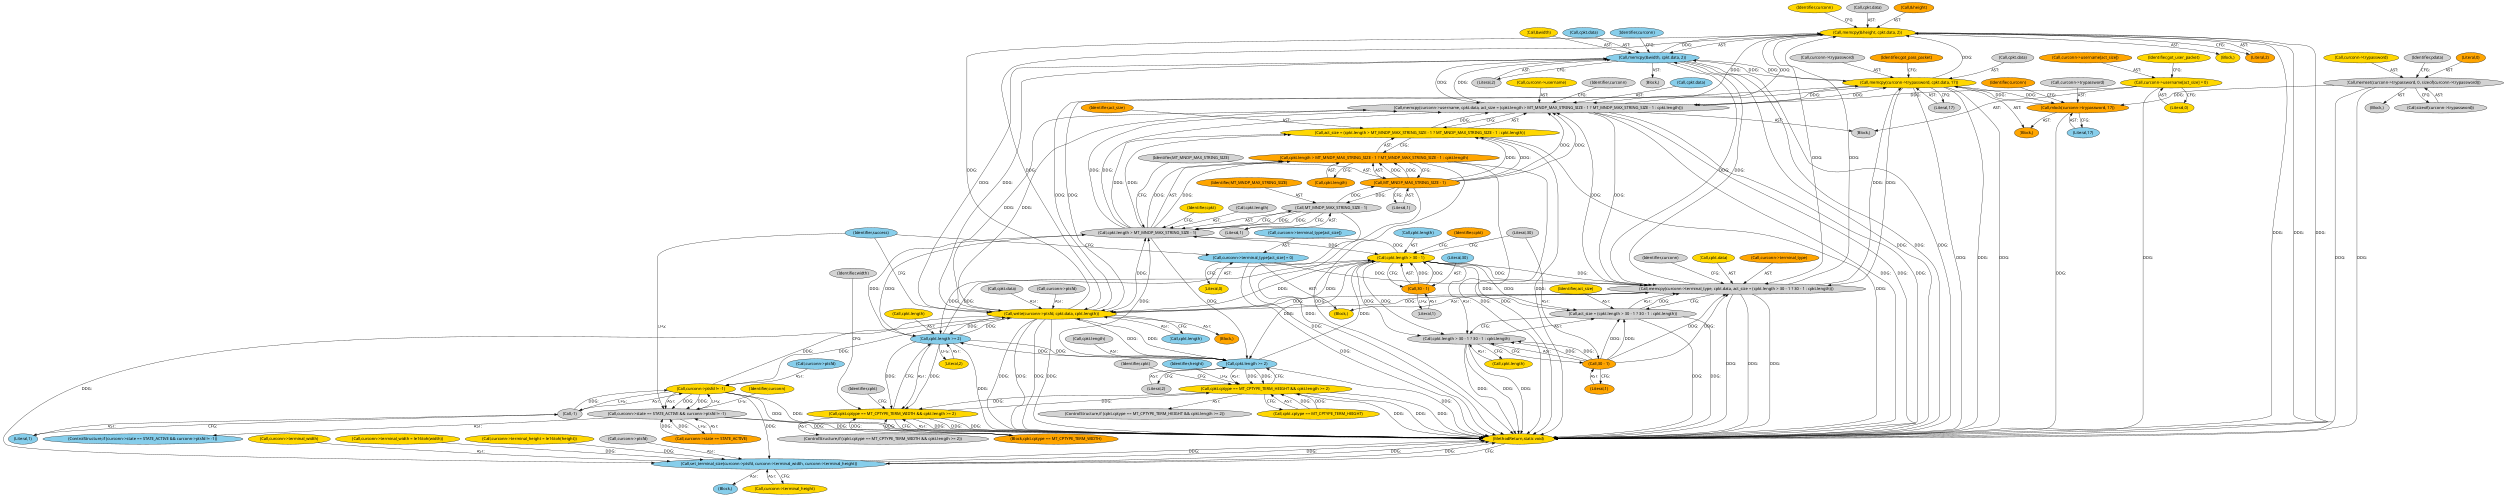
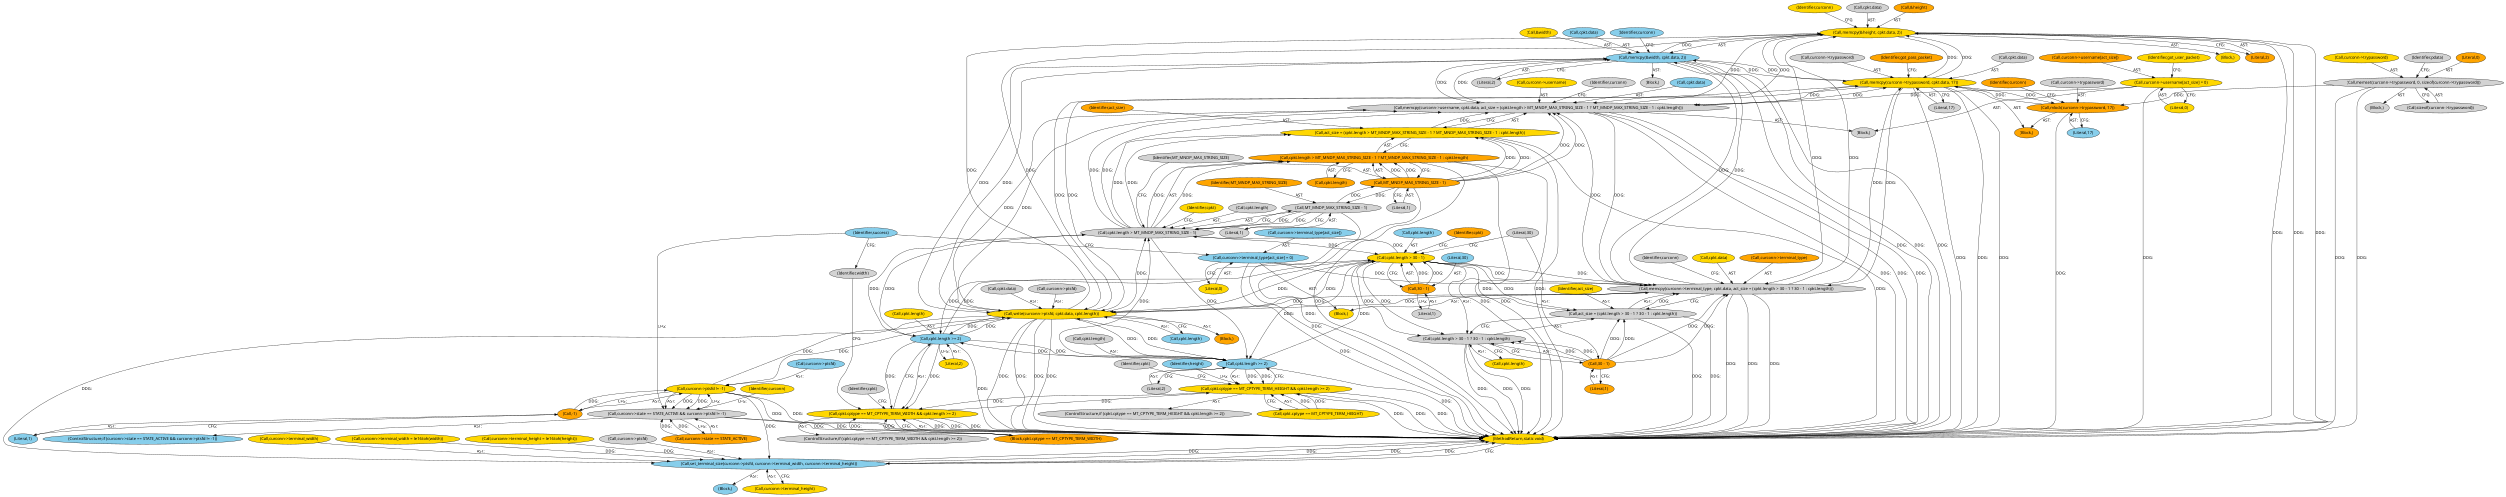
  digraph {
    fontname="Noto Sans"
    node [fillcolor=lightgrey fontname="Noto Sans" style=filled]
    edge [fontname="Noto Sans"]
    n1 [fillcolor=gold label="(Call,memcpy(&height, cpkt.data, 2))"]
    n2 [fillcolor=skyblue label="(Call,memcpy(&width, cpkt.data, 2))"]
    n3 [fillcolor=gold label="(Call,memcpy(curconn->trypassword, cpkt.data, 17))"]
    n4 [label="(Call,memcpy(curconn->username, cpkt.data, act_size = (cpkt.length > MT_MNDP_MAX_STRING_SIZE - 1 ? MT_MNDP_MAX_STRING_SIZE - 1 : cpkt.length)))"]
    n5 [label="(Call,memcpy(curconn->terminal_type, cpkt.data, act_size = (cpkt.length > 30 - 1 ? 30 - 1 : cpkt.length)))"]
    n6 [fillcolor=gold label="(Call,write(curconn->ptsfd, cpkt.data, cpkt.length))"]
    n7 [fillcolor=gold label="(Block,)"]
    n8 [fillcolor=gold label="(MethodReturn,static void)"]
    n9 [fillcolor=orange label="(Literal,2)"]
    n10 [label="(Literal,2)"]
    n11 [label="(Block,)"]
    n12 [fillcolor=orange label="(Call,mlock(curconn->trypassword, 17))"]
    n13 [fillcolor=orange label="(Block,)"]
    n14 [label="(Literal,17)"]
    n15 [fillcolor=gold label="(Call,act_size = (cpkt.length > MT_MNDP_MAX_STRING_SIZE - 1 ? MT_MNDP_MAX_STRING_SIZE - 1 : cpkt.length))"]
    n16 [label="(Block,)"]
    n17 [label="(Call,act_size = (cpkt.length > 30 - 1 ? 30 - 1 : cpkt.length))"]
    n18 [fillcolor=gold label="(Block,)"]
    n19 [fillcolor=gold label="(Call,curconn->ptsfd != -1)"]
    n20 [fillcolor=skyblue label="(Call,cpkt.length >= 2)"]
    n21 [fillcolor=skyblue label="(Call,cpkt.length >= 2)"]
    n22 [fillcolor=gold label="(Call,cpkt.length > 30 - 1)"]
    n23 [label="(Call,cpkt.length > MT_MNDP_MAX_STRING_SIZE - 1)"]
    n24 [fillcolor=skyblue label="(Call,set_terminal_size(curconn->ptsfd, curconn->terminal_width, curconn->terminal_height))"]
    n25 [fillcolor=skyblue label="(Call,cpkt.length)"]
    n26 [fillcolor=orange label="(Block,)"]
    n27 [fillcolor=skyblue label="(Literal,17)"]
    n28 [label="(Call,memset(curconn->trypassword, 0, sizeof(curconn->trypassword)))"]
    n29 [label="(Block,)"]
    n30 [label="(Call,sizeof(curconn->trypassword))"]
    n31 [fillcolor=orange label="(Call,cpkt.length > MT_MNDP_MAX_STRING_SIZE - 1 ? MT_MNDP_MAX_STRING_SIZE - 1 : cpkt.length)"]
    n32 [fillcolor=gold label="(Call,curconn->username[act_size] = 0)"]
    n33 [fillcolor=gold label="(Literal,0)"]
    n34 [label="(Call,cpkt.length > 30 - 1 ? 30 - 1 : cpkt.length)"]
    n35 [fillcolor=skyblue label="(Call,curconn->terminal_type[act_size] = 0)"]
    n36 [fillcolor=gold label="(Literal,0)"]
-   n37 [label="(Call,-1)"]
+   n37 [fillcolor=orange label="(Call,-1)"]
    n38 [label="(Call,curconn->state == STATE_ACTIVE && curconn->ptsfd != -1)"]
    n39 [fillcolor=gold label="(Call,cpkt.cptype == MT_CPTYPE_TERM_HEIGHT && cpkt.length >= 2)"]
    n40 [label="(Literal,2)"]
    n41 [fillcolor=gold label="(Call,cpkt.cptype == MT_CPTYPE_TERM_WIDTH && cpkt.length >= 2)"]
    n42 [fillcolor=gold label="(Literal,2)"]
    n43 [fillcolor=orange label="(Call,30 - 1)"]
    n44 [label="(Call,MT_MNDP_MAX_STRING_SIZE - 1)"]
    n45 [fillcolor=skyblue label="(Block,)"]
    n46 [fillcolor=gold label="(Call,curconn->terminal_height)"]
    n47 [fillcolor=skyblue label="(Literal,1)"]
    n48 [fillcolor=skyblue label="(ControlStructure,if (curconn->state == STATE_ACTIVE && curconn->ptsfd != -1))"]
    n49 [fillcolor=orange label="(Call,curconn->state == STATE_ACTIVE)"]
    n50 [label="(ControlStructure,if (cpkt.cptype == MT_CPTYPE_TERM_HEIGHT && cpkt.length >= 2))"]
    n51 [fillcolor=gold label="(Call,cpkt.cptype == MT_CPTYPE_TERM_HEIGHT)"]
    n52 [label="(ControlStructure,if (cpkt.cptype == MT_CPTYPE_TERM_WIDTH && cpkt.length >= 2))"]
    n53 [fillcolor=orange label="(Block,cpkt.cptype == MT_CPTYPE_TERM_WIDTH)"]
    n54 [label="(Literal,1)"]
    n55 [fillcolor=orange label="(Call,30 - 1)"]
    n56 [fillcolor=gold label="(Call,cpkt.length)"]
    n57 [fillcolor=orange label="(Call,MT_MNDP_MAX_STRING_SIZE - 1)"]
    n58 [label="(Literal,1)"]
    n59 [fillcolor=orange label="(Call,cpkt.length)"]
    n60 [label="(Literal,1)"]
    n61 [fillcolor=orange label="(Literal,1)"]
    n62 [label="(Identifier,curconn)"]
    n63 [fillcolor=orange label="(Identifier,got_pass_packet)"]
    n64 [fillcolor=gold label="(Call,curconn->terminal_width)"]
    n65 [label="(Identifier,width)"]
    n66 [fillcolor=gold label="(Call,curconn->username)"]
    n67 [fillcolor=orange label="(Identifier,curconn)"]
    n68 [fillcolor=gold label="(Call,curconn->trypassword)"]
    n69 [fillcolor=skyblue label="(Literal,30)"]
    n70 [fillcolor=skyblue label="(Identifier,success)"]
    n71 [label="(Identifier,curconn)"]
    n72 [fillcolor=orange label="(Identifier,cpkt)"]
    n73 [label="(Identifier,pdata)"]
    n74 [label="(Identifier,cpkt)"]
    n75 [fillcolor=orange label="(Identifier,act_size)"]
    n76 [fillcolor=gold label="(Call,&width)"]
    n77 [fillcolor=skyblue label="(Call,cpkt.data)"]
    n78 [fillcolor=gold label="(Call,cpkt.data)"]
    n79 [label="(Identifier,MT_MNDP_MAX_STRING_SIZE)"]
    n80 [fillcolor=gold label="(Call,curconn->terminal_width = le16toh(width))"]
    n81 [fillcolor=orange label="(Call,curconn->username[act_size])"]
    n82 [fillcolor=gold label="(Call,curconn->terminal_height = le16toh(height))"]
    n83 [label="(Call,cpkt.data)"]
    n84 [fillcolor=orange label="(Identifier,MT_MNDP_MAX_STRING_SIZE)"]
    n85 [fillcolor=skyblue label="(Identifier,curconn)"]
    n86 [fillcolor=skyblue label="(Call,curconn->terminal_type[act_size])"]
    n87 [label="(Call,curconn->ptsfd)"]
    n88 [label="(Call,cpkt.data)"]
    n89 [fillcolor=gold label="(Identifier,curconn)"]
    n90 [label="(Call,curconn->trypassword)"]
    n91 [label="(Literal,30)"]
    n92 [label="(Identifier,cpkt)"]
    n93 [fillcolor=gold label="(Identifier,curconn)"]
    n94 [label="(Call,cpkt.length)"]
    n95 [label="(Call,cpkt.data)"]
    n96 [fillcolor=gold label="(Call,cpkt.length)"]
    n97 [fillcolor=skyblue label="(Call,cpkt.data)"]
    n98 [label="(Call,curconn->ptsfd)"]
    n99 [fillcolor=gold label="(Identifier,cpkt)"]
    n100 [label="(Call,curconn->trypassword)"]
    n101 [fillcolor=gold label="(Identifier,act_size)"]
    n102 [label="(Call,cpkt.length)"]
    n103 [fillcolor=gold label="(Identifier,got_user_packet)"]
    n104 [fillcolor=skyblue label="(Call,curconn->ptsfd)"]
    n105 [fillcolor=orange label="(Call,&height)"]
    n106 [fillcolor=orange label="(Literal,0)"]
    n107 [fillcolor=skyblue label="(Call,cpkt.length)"]
    n108 [fillcolor=skyblue label="(Identifier,height)"]
    n109 [fillcolor=orange label="(Call,curconn->terminal_type)"]
    n1 -> n2 [label="AST: "]
+   n1 -> n3 [label="DDG: "]
    n1 -> n4 [label="DDG: "]
    n1 -> n5 [label="DDG: "]
    n1 -> n6 [label="DDG: "]
    n1 -> n7 [label="AST: "]
    n1 -> n8 [label="DDG: "]
    n1 -> n8 [label="DDG: "]
    n1 -> n8 [label="DDG: "]
    n1 -> n9 [label="CFG: "]
    n2 -> n1 [label="DDG: "]
    n2 -> n3 [label="DDG: "]
    n2 -> n4 [label="DDG: "]
    n2 -> n5 [label="DDG: "]
    n2 -> n6 [label="DDG: "]
    n2 -> n8 [label="DDG: "]
    n2 -> n8 [label="DDG: "]
    n2 -> n8 [label="DDG: "]
    n2 -> n10 [label="CFG: "]
    n2 -> n11 [label="AST: "]
    n3 -> n1 [label="DDG: "]
    n3 -> n2 [label="DDG: "]
    n3 -> n4 [label="DDG: "]
    n3 -> n5 [label="DDG: "]
    n3 -> n6 [label="DDG: "]
    n3 -> n8 [label="DDG: "]
    n3 -> n8 [label="DDG: "]
    n3 -> n8 [label="DDG: "]
    n3 -> n12 [label="DDG: "]
    n3 -> n13 [label="AST: "]
    n3 -> n14 [label="CFG: "]
    n4 -> n1 [label="DDG: "]
    n4 -> n2 [label="DDG: "]
    n4 -> n3 [label="DDG: "]
    n4 -> n5 [label="DDG: "]
    n4 -> n6 [label="DDG: "]
    n4 -> n8 [label="DDG: "]
    n4 -> n8 [label="DDG: "]
    n4 -> n8 [label="DDG: "]
    n4 -> n15 [label="CFG: "]
    n4 -> n16 [label="AST: "]
    n5 -> n1 [label="DDG: "]
    n5 -> n2 [label="DDG: "]
    n5 -> n3 [label="DDG: "]
    n5 -> n4 [label="DDG: "]
    n5 -> n6 [label="DDG: "]
    n5 -> n8 [label="DDG: "]
    n5 -> n8 [label="DDG: "]
    n5 -> n8 [label="DDG: "]
    n5 -> n17 [label="CFG: "]
    n5 -> n18 [label="AST: "]
    n6 -> n1 [label="DDG: "]
    n6 -> n2 [label="DDG: "]
    n6 -> n3 [label="DDG: "]
    n6 -> n4 [label="DDG: "]
    n6 -> n5 [label="DDG: "]
    n6 -> n8 [label="DDG: "]
    n6 -> n8 [label="DDG: "]
    n6 -> n8 [label="DDG: "]
    n6 -> n8 [label="DDG: "]
    n6 -> n19 [label="DDG: "]
    n6 -> n20 [label="DDG: "]
    n6 -> n21 [label="DDG: "]
    n6 -> n22 [label="DDG: "]
    n6 -> n23 [label="DDG: "]
    n6 -> n24 [label="DDG: "]
    n6 -> n25 [label="CFG: "]
    n6 -> n26 [label="AST: "]
    n8 -> n24 [label="CFG: "]
    n9 -> n1 [label="AST: "]
    n10 -> n2 [label="AST: "]
    n12 -> n3 [label="DDG: "]
    n12 -> n8 [label="DDG: "]
    n12 -> n13 [label="AST: "]
    n12 -> n27 [label="CFG: "]
    n14 -> n3 [label="AST: "]
    n15 -> n4 [label="AST: "]
    n15 -> n4 [label="DDG: "]
    n15 -> n8 [label="DDG: "]
    n15 -> n8 [label="DDG: "]
    n15 -> n31 [label="CFG: "]
    n17 -> n5 [label="AST: "]
    n17 -> n5 [label="DDG: "]
    n17 -> n8 [label="DDG: "]
    n17 -> n8 [label="DDG: "]
    n17 -> n34 [label="CFG: "]
    n19 -> n6 [label="DDG: "]
    n19 -> n8 [label="DDG: "]
    n19 -> n8 [label="DDG: "]
    n19 -> n24 [label="DDG: "]
    n19 -> n37 [label="CFG: "]
    n19 -> n38 [label="AST: "]
    n19 -> n38 [label="DDG: "]
    n19 -> n38 [label="DDG: "]
    n20 -> n6 [label="DDG: "]
    n20 -> n8 [label="DDG: "]
    n20 -> n21 [label="DDG: "]
    n20 -> n22 [label="DDG: "]
    n20 -> n23 [label="DDG: "]
    n20 -> n39 [label="AST: "]
    n20 -> n39 [label="DDG: "]
    n20 -> n39 [label="DDG: "]
    n20 -> n40 [label="CFG: "]
    n21 -> n6 [label="DDG: "]
    n21 -> n8 [label="DDG: "]
    n21 -> n20 [label="DDG: "]
    n21 -> n22 [label="DDG: "]
    n21 -> n23 [label="DDG: "]
    n21 -> n41 [label="AST: "]
    n21 -> n41 [label="DDG: "]
    n21 -> n41 [label="DDG: "]
    n21 -> n42 [label="CFG: "]
    n22 -> n5 [label="DDG: "]
    n22 -> n5 [label="DDG: "]
    n22 -> n6 [label="DDG: "]
    n22 -> n17 [label="DDG: "]
    n22 -> n17 [label="DDG: "]
    n22 -> n20 [label="DDG: "]
    n22 -> n21 [label="DDG: "]
    n22 -> n23 [label="DDG: "]
    n22 -> n34 [label="AST: "]
    n22 -> n34 [label="DDG: "]
    n22 -> n34 [label="DDG: "]
    n22 -> n43 [label="CFG: "]
    n23 -> n4 [label="DDG: "]
    n23 -> n4 [label="DDG: "]
    n23 -> n15 [label="DDG: "]
    n23 -> n15 [label="DDG: "]
    n23 -> n20 [label="DDG: "]
    n23 -> n21 [label="DDG: "]
    n23 -> n22 [label="DDG: "]
    n23 -> n31 [label="AST: "]
    n23 -> n31 [label="DDG: "]
    n23 -> n31 [label="DDG: "]
    n23 -> n44 [label="CFG: "]
    n24 -> n8 [label="DDG: "]
    n24 -> n8 [label="DDG: "]
    n24 -> n8 [label="DDG: "]
    n24 -> n8 [label="DDG: "]
    n24 -> n45 [label="AST: "]
    n24 -> n46 [label="CFG: "]
    n25 -> n6 [label="AST: "]
    n27 -> n12 [label="AST: "]
    n28 -> n8 [label="DDG: "]
    n28 -> n8 [label="DDG: "]
    n28 -> n12 [label="DDG: "]
    n28 -> n29 [label="AST: "]
    n28 -> n30 [label="CFG: "]
    n30 -> n28 [label="AST: "]
    n31 -> n8 [label="DDG: "]
    n31 -> n8 [label="DDG: "]
    n31 -> n8 [label="DDG: "]
    n31 -> n15 [label="AST: "]
    n31 -> n57 [label="CFG: "]
    n31 -> n59 [label="CFG: "]
    n32 -> n4 [label="DDG: "]
    n32 -> n8 [label="DDG: "]
    n32 -> n16 [label="AST: "]
    n32 -> n33 [label="CFG: "]
    n33 -> n32 [label="AST: "]
    n34 -> n8 [label="DDG: "]
    n34 -> n8 [label="DDG: "]
    n34 -> n8 [label="DDG: "]
    n34 -> n17 [label="AST: "]
    n34 -> n55 [label="CFG: "]
    n34 -> n56 [label="CFG: "]
    n35 -> n5 [label="DDG: "]
    n35 -> n8 [label="DDG: "]
    n35 -> n18 [label="AST: "]
    n35 -> n36 [label="CFG: "]
    n36 -> n35 [label="AST: "]
    n37 -> n19 [label="AST: "]
    n37 -> n19 [label="DDG: "]
    n37 -> n47 [label="CFG: "]
    n38 -> n8 [label="DDG: "]
    n38 -> n8 [label="DDG: "]
    n38 -> n19 [label="CFG: "]
    n38 -> n48 [label="AST: "]
    n38 -> n49 [label="CFG: "]
    n39 -> n8 [label="DDG: "]
    n39 -> n8 [label="DDG: "]
    n39 -> n8 [label="DDG: "]
    n39 -> n20 [label="CFG: "]
    n39 -> n41 [label="DDG: "]
    n39 -> n50 [label="AST: "]
    n39 -> n51 [label="CFG: "]
    n40 -> n20 [label="AST: "]
    n41 -> n8 [label="DDG: "]
    n41 -> n8 [label="DDG: "]
    n41 -> n8 [label="DDG: "]
    n41 -> n21 [label="CFG: "]
    n41 -> n39 [label="DDG: "]
    n41 -> n52 [label="AST: "]
    n41 -> n53 [label="CFG: "]
    n42 -> n21 [label="AST: "]
    n43 -> n22 [label="AST: "]
    n43 -> n22 [label="DDG: "]
    n43 -> n22 [label="DDG: "]
    n43 -> n54 [label="CFG: "]
    n44 -> n8 [label="DDG: "]
    n44 -> n23 [label="AST: "]
    n44 -> n23 [label="DDG: "]
    n44 -> n23 [label="DDG: "]
    n44 -> n57 [label="DDG: "]
    n44 -> n58 [label="CFG: "]
    n46 -> n24 [label="AST: "]
    n47 -> n37 [label="AST: "]
    n49 -> n38 [label="AST: "]
    n49 -> n38 [label="DDG: "]
    n49 -> n38 [label="DDG: "]
    n51 -> n39 [label="AST: "]
    n51 -> n39 [label="DDG: "]
    n51 -> n39 [label="DDG: "]
    n53 -> n41 [label="AST: "]
    n53 -> n41 [label="DDG: "]
    n53 -> n41 [label="DDG: "]
    n54 -> n43 [label="AST: "]
    n55 -> n5 [label="DDG: "]
    n55 -> n5 [label="DDG: "]
    n55 -> n17 [label="DDG: "]
    n55 -> n17 [label="DDG: "]
    n55 -> n34 [label="AST: "]
    n55 -> n34 [label="DDG: "]
    n55 -> n34 [label="DDG: "]
    n55 -> n61 [label="CFG: "]
    n56 -> n34 [label="AST: "]
    n57 -> n4 [label="DDG: "]
    n57 -> n4 [label="DDG: "]
    n57 -> n8 [label="DDG: "]
    n57 -> n15 [label="DDG: "]
    n57 -> n15 [label="DDG: "]
    n57 -> n31 [label="AST: "]
    n57 -> n31 [label="DDG: "]
    n57 -> n31 [label="DDG: "]
    n57 -> n44 [label="DDG: "]
    n57 -> n60 [label="CFG: "]
    n58 -> n44 [label="AST: "]
    n59 -> n31 [label="AST: "]
    n60 -> n57 [label="AST: "]
    n61 -> n55 [label="AST: "]
    n62 -> n5 [label="CFG: "]
    n63 -> n3 [label="CFG: "]
    n64 -> n24 [label="AST: "]
    n65 -> n41 [label="CFG: "]
    n66 -> n4 [label="AST: "]
    n67 -> n12 [label="CFG: "]
    n68 -> n28 [label="AST: "]
    n69 -> n43 [label="AST: "]
-   n70 -> n6 [label="CFG: "]
+   n70 -> n65 [label="CFG: "]
    n70 -> n35 [label="CFG: "]
    n70 -> n38 [label="CFG: "]
    n71 -> n4 [label="CFG: "]
    n72 -> n22 [label="CFG: "]
    n73 -> n28 [label="CFG: "]
    n74 -> n41 [label="CFG: "]
    n75 -> n15 [label="AST: "]
    n76 -> n2 [label="AST: "]
    n77 -> n2 [label="AST: "]
    n78 -> n5 [label="AST: "]
    n79 -> n23 [label="CFG: "]
    n79 -> n57 [label="AST: "]
    n80 -> n24 [label="DDG: "]
    n81 -> n32 [label="AST: "]
    n82 -> n24 [label="DDG: "]
    n83 -> n6 [label="AST: "]
    n84 -> n44 [label="AST: "]
    n85 -> n2 [label="CFG: "]
    n86 -> n35 [label="AST: "]
    n87 -> n6 [label="AST: "]
    n88 -> n3 [label="AST: "]
    n89 -> n38 [label="CFG: "]
    n90 -> n12 [label="AST: "]
    n91 -> n22 [label="CFG: "]
    n91 -> n55 [label="AST: "]
    n92 -> n39 [label="CFG: "]
    n93 -> n1 [label="CFG: "]
    n94 -> n20 [label="AST: "]
    n95 -> n1 [label="AST: "]
    n96 -> n21 [label="AST: "]
    n97 -> n4 [label="AST: "]
    n98 -> n24 [label="AST: "]
    n99 -> n23 [label="CFG: "]
    n100 -> n3 [label="AST: "]
    n101 -> n17 [label="AST: "]
    n102 -> n23 [label="AST: "]
    n103 -> n32 [label="CFG: "]
    n104 -> n19 [label="AST: "]
    n105 -> n1 [label="AST: "]
    n106 -> n28 [label="AST: "]
    n107 -> n22 [label="AST: "]
    n108 -> n39 [label="CFG: "]
    n109 -> n5 [label="AST: "]
  }
